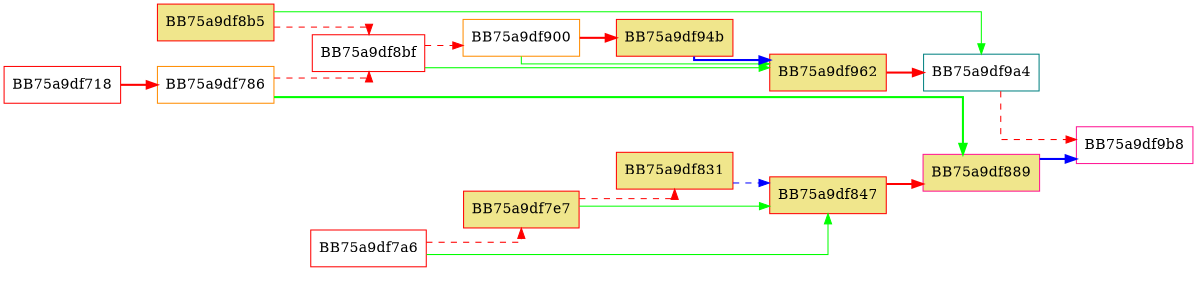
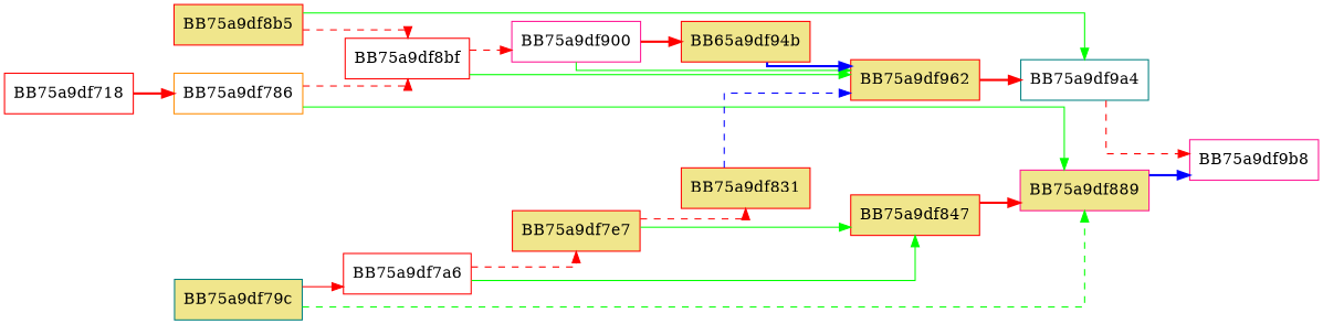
  digraph {
    rankdir=LR
    splines=ortho
    node [color=red fillcolor=khaki shape=box style=filled]
    edge [color=red style=dashed]
    BB75a9df786 [color=darkorange fillcolor=white]
    BB75a9df718 [fillcolor=white]
    BB75a9df889 [color=deeppink]
    BB75a9df8bf [fillcolor=white]
    BB75a9df9a4 [color=teal fillcolor=white]
    BB75a9df9b8 [color=deeppink fillcolor=white]
    BB75a9df8b5
+   BB75a9df79c [color=teal]
    BB75a9df7a6 [fillcolor=white]
    BB75a9df847
    BB75a9df7e7
    BB75a9df831
    BB75a9df962
-   BB75a9df900 [color=darkorange fillcolor=white]
-   BB75a9df94b
-   BB75a9df786 -> BB75a9df889 [color=green style=bold]
+   BB75a9df900 [color=deeppink fillcolor=white]
+   BB75a9df94b [label=BB65a9df94b]
+   BB75a9df786 -> BB75a9df889 [color=green style=solid]
    BB75a9df786 -> BB75a9df8bf
    BB75a9df718 -> BB75a9df786 [style=bold]
    BB75a9df889 -> BB75a9df9b8 [color=blue style=bold]
    BB75a9df8bf -> BB75a9df962 [color=green style=solid]
    BB75a9df8bf -> BB75a9df900
    BB75a9df9a4 -> BB75a9df9b8
    BB75a9df8b5 -> BB75a9df8bf
    BB75a9df8b5 -> BB75a9df9a4 [color=green style=solid]
+   BB75a9df79c -> BB75a9df889 [color=green]
+   BB75a9df79c -> BB75a9df7a6 [style=solid]
    BB75a9df7a6 -> BB75a9df847 [color=green style=solid]
    BB75a9df7a6 -> BB75a9df7e7
    BB75a9df847 -> BB75a9df889 [style=bold]
    BB75a9df7e7 -> BB75a9df847 [color=green style=solid]
    BB75a9df7e7 -> BB75a9df831
-   BB75a9df831 -> BB75a9df847 [color=blue]
+   BB75a9df831 -> BB75a9df962 [color=blue]
    BB75a9df962 -> BB75a9df9a4 [style=bold]
    BB75a9df900 -> BB75a9df962 [color=green style=solid]
    BB75a9df900 -> BB75a9df94b [style=bold]
    BB75a9df94b -> BB75a9df962 [color=blue style=bold]
  }
